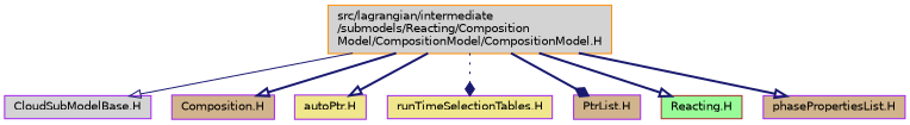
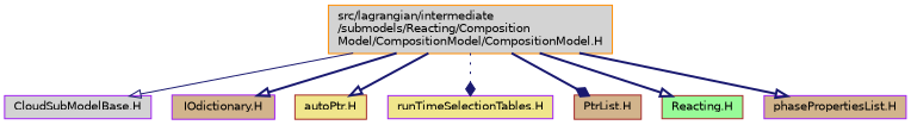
  digraph {
    node [color=purple fillcolor=tan fontname=Helvetica fontsize=10 shape=record style=filled]
    edge [arrowhead=onormal color=midnightblue fontname=Helvetica fontsize=10 labelfontname=Helvetica labelfontsize=10 style=bold]
    n1 [color=darkorange fillcolor=lightgrey fontcolor=black height=0.2 label="src/lagrangian/intermediate\l/submodels/Reacting/Composition\lModel/CompositionModel/CompositionModel.H" width=0.4]
    n2 [fillcolor=lightgrey height=0.2 label="CloudSubModelBase.H" width=0.4]
-   n3 [height=0.2 label="Composition.H" width=0.4]
-   n4 [fillcolor=khaki height=0.2 label="autoPtr.H" width=0.4]
+   n3 [height=0.2 label="IOdictionary.H" width=0.4]
+   n4 [color=brown fillcolor=khaki height=0.2 label="autoPtr.H" width=0.4]
    n5 [fillcolor=khaki height=0.2 label="runTimeSelectionTables.H" width=0.4]
-   n6 [height=0.2 label="PtrList.H" width=0.4]
+   n6 [color=brown height=0.2 label="PtrList.H" width=0.4]
    n7 [color=brown fillcolor=palegreen height=0.2 label="Reacting.H" width=0.4]
    n8 [height=0.2 label="phasePropertiesList.H" width=0.4]
    n1 -> n2 [style=solid]
    n1 -> n3
    n1 -> n4
    n1 -> n5 [arrowhead=diamond style=dotted]
    n1 -> n6 [arrowhead=diamond]
    n1 -> n7
    n1 -> n8
  }
